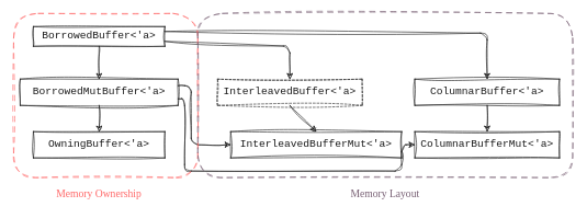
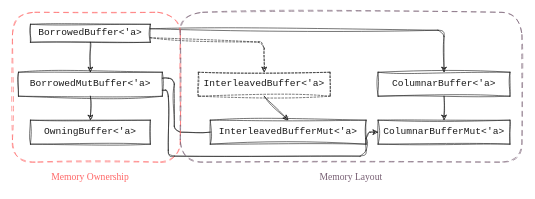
  <mxCell id="0" />
  <mxCell id="1" parent="0" />
  <mxCell id="2" style="edgeStyle=none;sketch=1;hachureGap=4;jiggle=2;curveFitting=1;html=1;exitX=0.5;exitY=1;exitDx=0;exitDy=0;entryX=0.5;entryY=0;entryDx=0;entryDy=0;strokeColor=#1A1A1A;fontFamily=Courier New;fontSize=16;fontColor=#1A1A1A;" edge="1" parent="1" source="5" target="9"><mxGeometry relative="1" as="geometry" /></mxCell>
- <mxCell id="3" style="edgeStyle=none;sketch=1;hachureGap=4;jiggle=2;curveFitting=1;html=1;exitX=1;exitY=0.75;exitDx=0;exitDy=0;entryX=0.5;entryY=0;entryDx=0;entryDy=0;strokeColor=#1A1A1A;fontFamily=Courier New;fontSize=16;fontColor=#1A1A1A;" edge="1" parent="1" source="5" target="12"><mxGeometry relative="1" as="geometry"><Array as="points"><mxPoint x="440" y="70" /></Array></mxGeometry></mxCell>
+ <mxCell id="3" style="edgeStyle=none;sketch=1;hachureGap=4;jiggle=2;curveFitting=1;html=1;exitX=1;exitY=0.75;exitDx=0;exitDy=0;entryX=0.5;entryY=0;entryDx=0;entryDy=0;strokeColor=#1A1A1A;fontFamily=Courier New;fontSize=16;fontColor=#1A1A1A;dashed=1;" edge="1" parent="1" source="5" target="12"><mxGeometry relative="1" as="geometry"><Array as="points"><mxPoint x="440" y="70" /></Array></mxGeometry></mxCell>
  <mxCell id="4" style="edgeStyle=none;sketch=1;hachureGap=4;jiggle=2;curveFitting=1;html=1;exitX=1;exitY=0.25;exitDx=0;exitDy=0;entryX=0.5;entryY=0;entryDx=0;entryDy=0;strokeColor=#1A1A1A;fontFamily=Courier New;fontSize=16;fontColor=#1A1A1A;" edge="1" parent="1" source="5" target="15"><mxGeometry relative="1" as="geometry"><Array as="points"><mxPoint x="740" y="50" /></Array></mxGeometry></mxCell>
  <mxCell id="5" value="BorrowedBuffer&amp;lt;'a&amp;gt;" style="rounded=0;whiteSpace=wrap;html=1;sketch=1;hachureGap=4;jiggle=2;curveFitting=1;fontFamily=Courier New;fontSize=16;fillColor=none;strokeColor=#1A1A1A;fontColor=#1A1A1A;" vertex="1" parent="1"><mxGeometry x="50" y="40" width="200" height="30" as="geometry" /></mxCell>
  <mxCell id="6" style="edgeStyle=none;sketch=1;hachureGap=4;jiggle=2;curveFitting=1;html=1;exitX=0.5;exitY=1;exitDx=0;exitDy=0;entryX=0.5;entryY=0;entryDx=0;entryDy=0;strokeColor=#1A1A1A;fontFamily=Courier New;fontSize=16;fontColor=#1A1A1A;" edge="1" parent="1" source="9" target="10"><mxGeometry relative="1" as="geometry" /></mxCell>
- <mxCell id="7" style="edgeStyle=none;sketch=1;hachureGap=4;jiggle=2;curveFitting=1;html=1;exitX=1;exitY=0.25;exitDx=0;exitDy=0;entryX=0;entryY=0.5;entryDx=0;entryDy=0;strokeColor=#1A1A1A;fontFamily=Courier New;fontSize=16;fontColor=#1A1A1A;" edge="1" parent="1" source="9" target="13"><mxGeometry relative="1" as="geometry"><Array as="points"><mxPoint x="290" y="130" /><mxPoint x="290" y="220" /></Array></mxGeometry></mxCell>
+ <mxCell id="7" style="edgeStyle=none;sketch=1;hachureGap=4;jiggle=2;curveFitting=1;html=1;exitX=1;exitY=0.25;exitDx=0;exitDy=0;entryX=0;entryY=0.5;entryDx=0;entryDy=0;strokeColor=#1A1A1A;fontFamily=Courier New;fontSize=16;fontColor=#1A1A1A;endArrow=none;" edge="1" parent="1" source="9" target="13"><mxGeometry relative="1" as="geometry"><Array as="points"><mxPoint x="290" y="130" /><mxPoint x="290" y="220" /></Array></mxGeometry></mxCell>
  <mxCell id="8" style="edgeStyle=none;sketch=1;hachureGap=4;jiggle=2;curveFitting=1;html=1;exitX=1;exitY=0.75;exitDx=0;exitDy=0;entryX=0;entryY=0.5;entryDx=0;entryDy=0;strokeColor=#1A1A1A;fontFamily=Courier New;fontSize=16;fontColor=#1A1A1A;" edge="1" parent="1" source="9" target="16"><mxGeometry relative="1" as="geometry"><Array as="points"><mxPoint x="280" y="150" /><mxPoint x="280" y="260" /><mxPoint x="610" y="260" /><mxPoint x="610" y="220" /></Array></mxGeometry></mxCell>
  <mxCell id="9" value="BorrowedMutBuffer&amp;lt;'a&amp;gt;" style="rounded=0;whiteSpace=wrap;html=1;sketch=1;hachureGap=4;jiggle=2;curveFitting=1;fontFamily=Courier New;fontSize=16;fillColor=none;strokeColor=#1A1A1A;fontColor=#1A1A1A;" vertex="1" parent="1"><mxGeometry x="30" y="120" width="240" height="40" as="geometry" /></mxCell>
  <mxCell id="10" value="OwningBuffer&amp;lt;'a&amp;gt;" style="rounded=0;whiteSpace=wrap;html=1;sketch=1;hachureGap=4;jiggle=2;curveFitting=1;fontFamily=Courier New;fontSize=16;fillColor=none;strokeColor=#1A1A1A;fontColor=#1A1A1A;" vertex="1" parent="1"><mxGeometry x="50" y="200" width="200" height="40" as="geometry" /></mxCell>
  <mxCell id="11" style="edgeStyle=none;sketch=1;hachureGap=4;jiggle=2;curveFitting=1;html=1;exitX=0.5;exitY=1;exitDx=0;exitDy=0;entryX=0.5;entryY=0;entryDx=0;entryDy=0;strokeColor=#1A1A1A;fontFamily=Courier New;fontSize=16;fontColor=#1A1A1A;" edge="1" parent="1" source="12" target="13"><mxGeometry relative="1" as="geometry" /></mxCell>
  <mxCell id="12" value="InterleavedBuffer&amp;lt;'a&amp;gt;" style="rounded=0;whiteSpace=wrap;html=1;sketch=1;hachureGap=4;jiggle=2;curveFitting=1;fontFamily=Courier New;fontSize=16;fillColor=none;strokeColor=#1A1A1A;fontColor=#1A1A1A;dashed=1;" vertex="1" parent="1"><mxGeometry x="330" y="120" width="220" height="40" as="geometry" /></mxCell>
  <mxCell id="13" value="InterleavedBufferMut&amp;lt;'a&amp;gt;" style="rounded=0;whiteSpace=wrap;html=1;sketch=1;hachureGap=4;jiggle=2;curveFitting=1;fontFamily=Courier New;fontSize=16;fillColor=none;strokeColor=#1A1A1A;fontColor=#1A1A1A;" vertex="1" parent="1"><mxGeometry x="350" y="200" width="260" height="40" as="geometry" /></mxCell>
  <mxCell id="14" style="edgeStyle=none;sketch=1;hachureGap=4;jiggle=2;curveFitting=1;html=1;exitX=0.5;exitY=1;exitDx=0;exitDy=0;entryX=0.5;entryY=0;entryDx=0;entryDy=0;strokeColor=#1A1A1A;fontFamily=Courier New;fontSize=16;fontColor=#1A1A1A;" edge="1" parent="1" source="15" target="16"><mxGeometry relative="1" as="geometry" /></mxCell>
  <mxCell id="15" value="ColumnarBuffer&amp;lt;'a&amp;gt;" style="rounded=0;whiteSpace=wrap;html=1;sketch=1;hachureGap=4;jiggle=2;curveFitting=1;fontFamily=Courier New;fontSize=16;fillColor=none;strokeColor=#1A1A1A;fontColor=#1A1A1A;" vertex="1" parent="1"><mxGeometry x="630" y="120" width="220" height="40" as="geometry" /></mxCell>
  <mxCell id="16" value="ColumnarBufferMut&amp;lt;'a&amp;gt;" style="rounded=0;whiteSpace=wrap;html=1;sketch=1;hachureGap=4;jiggle=2;curveFitting=1;fontFamily=Courier New;fontSize=16;fillColor=none;strokeColor=#1A1A1A;fontColor=#1A1A1A;" vertex="1" parent="1"><mxGeometry x="630" y="200" width="220" height="40" as="geometry" /></mxCell>
  <mxCell id="17" value="" style="rounded=1;whiteSpace=wrap;html=1;sketch=1;hachureGap=4;jiggle=2;curveFitting=1;strokeColor=#FF6666;fontFamily=Courier New;fontSize=16;fontColor=#1A1A1A;fillColor=none;dashed=1;dashPattern=8 8;glass=0;shadow=0;" vertex="1" parent="1"><mxGeometry x="20" y="20" width="280" height="250" as="geometry" /></mxCell>
  <mxCell id="18" value="" style="rounded=1;whiteSpace=wrap;html=1;sketch=1;hachureGap=4;jiggle=2;curveFitting=1;strokeColor=#775F73;fontFamily=Courier New;fontSize=16;fontColor=#1A1A1A;fillColor=none;dashed=1;dashPattern=8 8;" vertex="1" parent="1"><mxGeometry x="300" y="20" width="570" height="250" as="geometry" /></mxCell>
  <mxCell id="19" value="Memory Ownership" style="text;html=1;strokeColor=none;fillColor=none;align=center;verticalAlign=middle;whiteSpace=wrap;rounded=0;dashed=1;dashPattern=8 8;sketch=1;hachureGap=4;jiggle=2;curveFitting=1;fontFamily=Architects Daughter;fontSize=16;fontColor=#FF6666;fontSource=https%3A%2F%2Ffonts.googleapis.com%2Fcss%3Ffamily%3DArchitects%2BDaughter;" vertex="1" parent="1"><mxGeometry x="65" y="280" width="170" height="30" as="geometry" /></mxCell>
  <mxCell id="20" value="Memory Layout" style="text;html=1;strokeColor=none;fillColor=none;align=center;verticalAlign=middle;whiteSpace=wrap;rounded=0;dashed=1;dashPattern=8 8;sketch=1;hachureGap=4;jiggle=2;curveFitting=1;fontFamily=Architects Daughter;fontSize=16;fontColor=#775F73;fontSource=https%3A%2F%2Ffonts.googleapis.com%2Fcss%3Ffamily%3DArchitects%2BDaughter;" vertex="1" parent="1"><mxGeometry x="500" y="280" width="170" height="30" as="geometry" /></mxCell>
